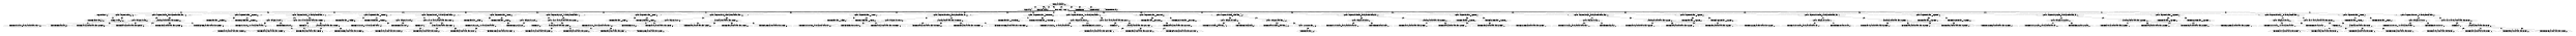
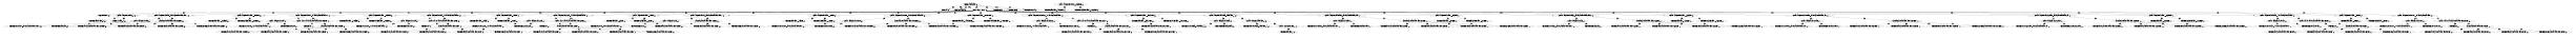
  digraph {
    edge [arrowhead=box]
    n1 [label=<(METHOD,parseTarHeader)<SUB>652</SUB>>]
    n2 [label=<(PARAM,this)<SUB>652</SUB>>]
    n3 [label=<(PARAM,byte[] header)<SUB>652</SUB>>]
    n4 [label=<(BLOCK,&lt;empty&gt;,&lt;empty&gt;)<SUB>652</SUB>>]
    n5 [label=<(MODIFIER,PUBLIC)>]
    n6 [label=<(MODIFIER,VIRTUAL)>]
    n7 [label=<(METHOD_RETURN,void)<SUB>652</SUB>>]
    n8 [label=<(LOCAL,int offset: int)<SUB>653</SUB>>]
    n9 [label=<(&lt;operator&gt;.assignment,int offset = 0)<SUB>653</SUB>>]
    n10 [label=<(&lt;operator&gt;.assignment,this.name = TarUtils.parseName(header, offset, ...)<SUB>655</SUB>>]
    n11 [label=<(&lt;operator&gt;.assignmentPlus,offset += NAMELEN)<SUB>656</SUB>>]
    n12 [label=<(&lt;operator&gt;.assignment,this.mode = (int) TarUtils.parseOctal(header, o...)<SUB>657</SUB>>]
    n13 [label=<(&lt;operator&gt;.assignmentPlus,offset += MODELEN)<SUB>658</SUB>>]
    n14 [label=<(&lt;operator&gt;.assignment,this.userId = (int) TarUtils.parseOctal(header,...)<SUB>659</SUB>>]
    n15 [label=<(&lt;operator&gt;.assignmentPlus,offset += UIDLEN)<SUB>660</SUB>>]
    n16 [label=<(&lt;operator&gt;.assignment,this.groupId = (int) TarUtils.parseOctal(header...)<SUB>661</SUB>>]
    n17 [label=<(&lt;operator&gt;.assignmentPlus,offset += GIDLEN)<SUB>662</SUB>>]
    n18 [label=<(&lt;operator&gt;.assignment,this.size = TarUtils.parseOctal(header, offset,...)<SUB>663</SUB>>]
    n19 [label=<(&lt;operator&gt;.assignmentPlus,offset += SIZELEN)<SUB>664</SUB>>]
    n20 [label=<(&lt;operator&gt;.assignment,this.modTime = TarUtils.parseOctal(header, offs...)<SUB>665</SUB>>]
    n21 [label=<(&lt;operator&gt;.assignmentPlus,offset += MODTIMELEN)<SUB>666</SUB>>]
    n22 [label=<(&lt;operator&gt;.assignment,this.checkSum = (int) TarUtils.parseOctal(heade...)<SUB>667</SUB>>]
    n23 [label=<(&lt;operator&gt;.assignmentPlus,offset += CHKSUMLEN)<SUB>668</SUB>>]
    n24 [label=<(&lt;operator&gt;.assignment,this.linkFlag = header[offset++])<SUB>669</SUB>>]
    n25 [label=<(&lt;operator&gt;.assignment,this.linkName = TarUtils.parseName(header, offs...)<SUB>670</SUB>>]
    n26 [label=<(&lt;operator&gt;.assignmentPlus,offset += NAMELEN)<SUB>671</SUB>>]
    n27 [label=<(&lt;operator&gt;.assignment,this.magic = TarUtils.parseName(header, offset,...)<SUB>672</SUB>>]
    n28 [label=<(&lt;operator&gt;.assignmentPlus,offset += MAGICLEN)<SUB>673</SUB>>]
    n29 [label=<(&lt;operator&gt;.assignment,this.userName = TarUtils.parseName(header, offs...)<SUB>674</SUB>>]
    n30 [label=<(&lt;operator&gt;.assignmentPlus,offset += UNAMELEN)<SUB>675</SUB>>]
    n31 [label=<(&lt;operator&gt;.assignment,this.groupName = TarUtils.parseName(header, off...)<SUB>676</SUB>>]
    n32 [label=<(&lt;operator&gt;.assignmentPlus,offset += GNAMELEN)<SUB>677</SUB>>]
    n33 [label=<(&lt;operator&gt;.assignment,this.devMajor = (int) TarUtils.parseOctal(heade...)<SUB>678</SUB>>]
    n34 [label=<(&lt;operator&gt;.assignmentPlus,offset += DEVLEN)<SUB>679</SUB>>]
    n35 [label=<(&lt;operator&gt;.assignment,this.devMinor = (int) TarUtils.parseOctal(heade...)<SUB>680</SUB>>]
    n36 [label=<(IDENTIFIER,offset,int offset = 0)<SUB>653</SUB>>]
    n37 [label=<(LITERAL,0,int offset = 0)<SUB>653</SUB>>]
    n38 [label=<(&lt;operator&gt;.fieldAccess,this.name)<SUB>655</SUB>>]
    n39 [label=<(parseName,parseName(header, offset, NAMELEN))<SUB>655</SUB>>]
    n40 [label=<(IDENTIFIER,offset,offset += NAMELEN)<SUB>656</SUB>>]
    n41 [label=<(IDENTIFIER,NAMELEN,offset += NAMELEN)<SUB>656</SUB>>]
    n42 [label=<(&lt;operator&gt;.fieldAccess,this.mode)<SUB>657</SUB>>]
    n43 [label=<(&lt;operator&gt;.cast,(int) TarUtils.parseOctal(header, offset, MODELEN))<SUB>657</SUB>>]
    n44 [label=<(IDENTIFIER,offset,offset += MODELEN)<SUB>658</SUB>>]
    n45 [label=<(IDENTIFIER,MODELEN,offset += MODELEN)<SUB>658</SUB>>]
    n46 [label=<(&lt;operator&gt;.fieldAccess,this.userId)<SUB>659</SUB>>]
    n47 [label=<(&lt;operator&gt;.cast,(int) TarUtils.parseOctal(header, offset, UIDLEN))<SUB>659</SUB>>]
    n48 [label=<(IDENTIFIER,offset,offset += UIDLEN)<SUB>660</SUB>>]
    n49 [label=<(IDENTIFIER,UIDLEN,offset += UIDLEN)<SUB>660</SUB>>]
    n50 [label=<(&lt;operator&gt;.fieldAccess,this.groupId)<SUB>661</SUB>>]
    n51 [label=<(&lt;operator&gt;.cast,(int) TarUtils.parseOctal(header, offset, GIDLEN))<SUB>661</SUB>>]
    n52 [label=<(IDENTIFIER,offset,offset += GIDLEN)<SUB>662</SUB>>]
    n53 [label=<(IDENTIFIER,GIDLEN,offset += GIDLEN)<SUB>662</SUB>>]
    n54 [label=<(&lt;operator&gt;.fieldAccess,this.size)<SUB>663</SUB>>]
    n55 [label=<(parseOctal,parseOctal(header, offset, SIZELEN))<SUB>663</SUB>>]
    n56 [label=<(IDENTIFIER,offset,offset += SIZELEN)<SUB>664</SUB>>]
    n57 [label=<(IDENTIFIER,SIZELEN,offset += SIZELEN)<SUB>664</SUB>>]
    n58 [label=<(&lt;operator&gt;.fieldAccess,this.modTime)<SUB>665</SUB>>]
    n59 [label=<(parseOctal,parseOctal(header, offset, MODTIMELEN))<SUB>665</SUB>>]
    n60 [label=<(IDENTIFIER,offset,offset += MODTIMELEN)<SUB>666</SUB>>]
    n61 [label=<(IDENTIFIER,MODTIMELEN,offset += MODTIMELEN)<SUB>666</SUB>>]
    n62 [label=<(&lt;operator&gt;.fieldAccess,this.checkSum)<SUB>667</SUB>>]
    n63 [label=<(&lt;operator&gt;.cast,(int) TarUtils.parseOctal(header, offset, CHKSU...)<SUB>667</SUB>>]
    n64 [label=<(IDENTIFIER,offset,offset += CHKSUMLEN)<SUB>668</SUB>>]
    n65 [label=<(IDENTIFIER,CHKSUMLEN,offset += CHKSUMLEN)<SUB>668</SUB>>]
    n66 [label=<(&lt;operator&gt;.fieldAccess,this.linkFlag)<SUB>669</SUB>>]
    n67 [label=<(&lt;operator&gt;.indexAccess,header[offset++])<SUB>669</SUB>>]
    n68 [label=<(&lt;operator&gt;.fieldAccess,this.linkName)<SUB>670</SUB>>]
    n69 [label=<(parseName,parseName(header, offset, NAMELEN))<SUB>670</SUB>>]
    n70 [label=<(IDENTIFIER,offset,offset += NAMELEN)<SUB>671</SUB>>]
    n71 [label=<(IDENTIFIER,NAMELEN,offset += NAMELEN)<SUB>671</SUB>>]
    n72 [label=<(&lt;operator&gt;.fieldAccess,this.magic)<SUB>675</SUB>>]
    n73 [label=<(parseName,parseName(header, offset, MAGICLEN))<SUB>672</SUB>>]
    n74 [label=<(IDENTIFIER,offset,offset += MAGICLEN)<SUB>673</SUB>>]
    n75 [label=<(IDENTIFIER,MAGICLEN,offset += MAGICLEN)<SUB>673</SUB>>]
    n76 [label=<(&lt;operator&gt;.fieldAccess,this.userName)<SUB>674</SUB>>]
    n77 [label=<(parseName,parseName(header, offset, UNAMELEN))<SUB>674</SUB>>]
    n78 [label=<(IDENTIFIER,offset,offset += UNAMELEN)<SUB>675</SUB>>]
    n79 [label=<(IDENTIFIER,UNAMELEN,offset += UNAMELEN)<SUB>675</SUB>>]
    n80 [label=<(&lt;operator&gt;.fieldAccess,this.groupName)<SUB>676</SUB>>]
    n81 [label=<(parseName,parseName(header, offset, GNAMELEN))<SUB>676</SUB>>]
    n82 [label=<(IDENTIFIER,offset,offset += GNAMELEN)<SUB>677</SUB>>]
    n83 [label=<(IDENTIFIER,GNAMELEN,offset += GNAMELEN)<SUB>677</SUB>>]
    n84 [label=<(&lt;operator&gt;.fieldAccess,this.devMajor)<SUB>678</SUB>>]
    n85 [label=<(&lt;operator&gt;.cast,(int) TarUtils.parseOctal(header, offset, DEVLEN))<SUB>678</SUB>>]
    n86 [label=<(IDENTIFIER,offset,offset += DEVLEN)<SUB>679</SUB>>]
    n87 [label=<(IDENTIFIER,DEVLEN,offset += DEVLEN)<SUB>679</SUB>>]
    n88 [label=<(&lt;operator&gt;.fieldAccess,this.devMinor)<SUB>680</SUB>>]
    n89 [label=<(&lt;operator&gt;.cast,(int) TarUtils.parseOctal(header, offset, DEVLEN))<SUB>680</SUB>>]
    n90 [label=<(IDENTIFIER,this,this.name = TarUtils.parseName(header, offset, ...)<SUB>655</SUB>>]
    n91 [label=<(FIELD_IDENTIFIER,name,name)<SUB>655</SUB>>]
    n92 [label=<(IDENTIFIER,TarUtils,parseName(header, offset, NAMELEN))<SUB>655</SUB>>]
    n93 [label=<(IDENTIFIER,header,parseName(header, offset, NAMELEN))<SUB>655</SUB>>]
    n94 [label=<(IDENTIFIER,offset,parseName(header, offset, NAMELEN))<SUB>655</SUB>>]
    n95 [label=<(IDENTIFIER,NAMELEN,parseName(header, offset, NAMELEN))<SUB>655</SUB>>]
    n96 [label=<(IDENTIFIER,this,this.mode = (int) TarUtils.parseOctal(header, o...)<SUB>657</SUB>>]
    n97 [label=<(FIELD_IDENTIFIER,mode,mode)<SUB>657</SUB>>]
    n98 [label=<(TYPE_REF,int,int)<SUB>657</SUB>>]
    n99 [label=<(parseOctal,parseOctal(header, offset, MODELEN))<SUB>657</SUB>>]
    n100 [label=<(IDENTIFIER,TarUtils,parseOctal(header, offset, MODELEN))<SUB>657</SUB>>]
    n101 [label=<(IDENTIFIER,header,parseOctal(header, offset, MODELEN))<SUB>657</SUB>>]
    n102 [label=<(IDENTIFIER,offset,parseOctal(header, offset, MODELEN))<SUB>657</SUB>>]
    n103 [label=<(IDENTIFIER,MODELEN,parseOctal(header, offset, MODELEN))<SUB>657</SUB>>]
    n104 [label=<(IDENTIFIER,this,this.userId = (int) TarUtils.parseOctal(header,...)<SUB>659</SUB>>]
    n105 [label=<(FIELD_IDENTIFIER,userId,userId)<SUB>659</SUB>>]
    n106 [label=<(TYPE_REF,int,int)<SUB>659</SUB>>]
    n107 [label=<(parseOctal,parseOctal(header, offset, UIDLEN))<SUB>659</SUB>>]
    n108 [label=<(IDENTIFIER,TarUtils,parseOctal(header, offset, UIDLEN))<SUB>659</SUB>>]
    n109 [label=<(IDENTIFIER,header,parseOctal(header, offset, UIDLEN))<SUB>659</SUB>>]
    n110 [label=<(IDENTIFIER,offset,parseOctal(header, offset, UIDLEN))<SUB>659</SUB>>]
    n111 [label=<(IDENTIFIER,UIDLEN,parseOctal(header, offset, UIDLEN))<SUB>659</SUB>>]
    n112 [label=<(IDENTIFIER,this,this.groupId = (int) TarUtils.parseOctal(header...)<SUB>661</SUB>>]
    n113 [label=<(FIELD_IDENTIFIER,groupId,groupId)<SUB>661</SUB>>]
    n114 [label=<(TYPE_REF,int,int)<SUB>661</SUB>>]
    n115 [label=<(parseOctal,parseOctal(header, offset, GIDLEN))<SUB>661</SUB>>]
    n116 [label=<(IDENTIFIER,TarUtils,parseOctal(header, offset, GIDLEN))<SUB>661</SUB>>]
    n117 [label=<(IDENTIFIER,header,parseOctal(header, offset, GIDLEN))<SUB>661</SUB>>]
    n118 [label=<(IDENTIFIER,offset,parseOctal(header, offset, GIDLEN))<SUB>661</SUB>>]
    n119 [label=<(IDENTIFIER,GIDLEN,parseOctal(header, offset, GIDLEN))<SUB>661</SUB>>]
    n120 [label=<(IDENTIFIER,this,this.size = TarUtils.parseOctal(header, offset,...)<SUB>663</SUB>>]
    n121 [label=<(FIELD_IDENTIFIER,size,size)<SUB>663</SUB>>]
-   n122 [label=<(IDENTIFIER,TarUtils,parseOctal(header, offset, SIZELEN))<SUB>663</SUB>>]
    n123 [label=<(IDENTIFIER,header,parseOctal(header, offset, SIZELEN))<SUB>663</SUB>>]
    n124 [label=<(IDENTIFIER,offset,parseOctal(header, offset, SIZELEN))<SUB>663</SUB>>]
    n125 [label=<(IDENTIFIER,SIZELEN,parseOctal(header, offset, SIZELEN))<SUB>663</SUB>>]
    n126 [label=<(IDENTIFIER,this,this.modTime = TarUtils.parseOctal(header, offs...)<SUB>665</SUB>>]
    n127 [label=<(FIELD_IDENTIFIER,modTime,modTime)<SUB>665</SUB>>]
    n128 [label=<(IDENTIFIER,TarUtils,parseOctal(header, offset, MODTIMELEN))<SUB>665</SUB>>]
    n129 [label=<(IDENTIFIER,header,parseOctal(header, offset, MODTIMELEN))<SUB>665</SUB>>]
    n130 [label=<(IDENTIFIER,offset,parseOctal(header, offset, MODTIMELEN))<SUB>665</SUB>>]
    n131 [label=<(IDENTIFIER,MODTIMELEN,parseOctal(header, offset, MODTIMELEN))<SUB>665</SUB>>]
    n132 [label=<(IDENTIFIER,this,this.checkSum = (int) TarUtils.parseOctal(heade...)<SUB>667</SUB>>]
    n133 [label=<(FIELD_IDENTIFIER,checkSum,checkSum)<SUB>667</SUB>>]
    n134 [label=<(TYPE_REF,int,int)<SUB>667</SUB>>]
    n135 [label=<(parseOctal,parseOctal(header, offset, CHKSUMLEN))<SUB>667</SUB>>]
    n136 [label=<(IDENTIFIER,TarUtils,parseOctal(header, offset, CHKSUMLEN))<SUB>667</SUB>>]
    n137 [label=<(IDENTIFIER,offset,parseOctal(header, offset, CHKSUMLEN))<SUB>667</SUB>>]
    n138 [label=<(IDENTIFIER,CHKSUMLEN,parseOctal(header, offset, CHKSUMLEN))<SUB>667</SUB>>]
    n139 [label=<(IDENTIFIER,header,parseOctal(header, offset, CHKSUMLEN))<SUB>667</SUB>>]
    n140 [label=<(IDENTIFIER,this,this.linkFlag = header[offset++])<SUB>669</SUB>>]
    n141 [label=<(FIELD_IDENTIFIER,linkFlag,linkFlag)<SUB>669</SUB>>]
    n142 [label=<(IDENTIFIER,header,this.linkFlag = header[offset++])<SUB>669</SUB>>]
    n143 [label=<(&lt;operator&gt;.postIncrement,offset++)<SUB>669</SUB>>]
    n144 [label=<(IDENTIFIER,offset,offset++)<SUB>669</SUB>>]
    n145 [label=<(IDENTIFIER,this,this.linkName = TarUtils.parseName(header, offs...)<SUB>670</SUB>>]
    n146 [label=<(FIELD_IDENTIFIER,linkName,linkName)<SUB>670</SUB>>]
    n147 [label=<(IDENTIFIER,TarUtils,parseName(header, offset, NAMELEN))<SUB>670</SUB>>]
    n148 [label=<(IDENTIFIER,header,parseName(header, offset, NAMELEN))<SUB>670</SUB>>]
    n149 [label=<(IDENTIFIER,offset,parseName(header, offset, NAMELEN))<SUB>670</SUB>>]
    n150 [label=<(IDENTIFIER,NAMELEN,parseName(header, offset, NAMELEN))<SUB>670</SUB>>]
    n151 [label=<(IDENTIFIER,this,this.magic = TarUtils.parseName(header, offset,...)<SUB>672</SUB>>]
    n152 [label=<(FIELD_IDENTIFIER,magic,magic)<SUB>672</SUB>>]
    n153 [label=<(IDENTIFIER,TarUtils,parseName(header, offset, MAGICLEN))<SUB>672</SUB>>]
    n154 [label=<(IDENTIFIER,header,parseName(header, offset, MAGICLEN))<SUB>672</SUB>>]
    n155 [label=<(IDENTIFIER,offset,parseName(header, offset, MAGICLEN))<SUB>672</SUB>>]
    n156 [label=<(IDENTIFIER,MAGICLEN,parseName(header, offset, MAGICLEN))<SUB>672</SUB>>]
    n157 [label=<(IDENTIFIER,this,this.userName = TarUtils.parseName(header, offs...)<SUB>674</SUB>>]
    n158 [label=<(FIELD_IDENTIFIER,userName,userName)<SUB>674</SUB>>]
    n159 [label=<(IDENTIFIER,TarUtils,parseName(header, offset, UNAMELEN))<SUB>674</SUB>>]
    n160 [label=<(IDENTIFIER,header,parseName(header, offset, UNAMELEN))<SUB>674</SUB>>]
    n161 [label=<(IDENTIFIER,offset,parseName(header, offset, UNAMELEN))<SUB>674</SUB>>]
    n162 [label=<(IDENTIFIER,UNAMELEN,parseName(header, offset, UNAMELEN))<SUB>674</SUB>>]
    n163 [label=<(IDENTIFIER,this,this.groupName = TarUtils.parseName(header, off...)<SUB>676</SUB>>]
    n164 [label=<(FIELD_IDENTIFIER,groupName,groupName)<SUB>676</SUB>>]
    n165 [label=<(IDENTIFIER,TarUtils,parseName(header, offset, GNAMELEN))<SUB>676</SUB>>]
    n166 [label=<(IDENTIFIER,header,parseName(header, offset, GNAMELEN))<SUB>676</SUB>>]
    n167 [label=<(IDENTIFIER,offset,parseName(header, offset, GNAMELEN))<SUB>676</SUB>>]
    n168 [label=<(IDENTIFIER,GNAMELEN,parseName(header, offset, GNAMELEN))<SUB>676</SUB>>]
    n169 [label=<(IDENTIFIER,this,this.devMajor = (int) TarUtils.parseOctal(heade...)<SUB>678</SUB>>]
    n170 [label=<(FIELD_IDENTIFIER,devMajor,devMajor)<SUB>678</SUB>>]
    n171 [label=<(TYPE_REF,int,int)<SUB>678</SUB>>]
    n172 [label=<(parseOctal,parseOctal(header, offset, DEVLEN))<SUB>678</SUB>>]
    n173 [label=<(IDENTIFIER,TarUtils,parseOctal(header, offset, DEVLEN))<SUB>678</SUB>>]
    n174 [label=<(IDENTIFIER,header,parseOctal(header, offset, DEVLEN))<SUB>678</SUB>>]
    n175 [label=<(IDENTIFIER,offset,parseOctal(header, offset, DEVLEN))<SUB>678</SUB>>]
    n176 [label=<(IDENTIFIER,DEVLEN,parseOctal(header, offset, DEVLEN))<SUB>678</SUB>>]
    n177 [label=<(IDENTIFIER,this,this.devMinor = (int) TarUtils.parseOctal(heade...)<SUB>680</SUB>>]
    n178 [label=<(FIELD_IDENTIFIER,devMinor,devMinor)<SUB>680</SUB>>]
    n179 [label=<(TYPE_REF,int,int)<SUB>680</SUB>>]
    n180 [label=<(parseOctal,parseOctal(header, offset, DEVLEN))<SUB>680</SUB>>]
    n181 [label=<(IDENTIFIER,TarUtils,parseOctal(header, offset, DEVLEN))<SUB>680</SUB>>]
    n182 [label=<(IDENTIFIER,header,parseOctal(header, offset, DEVLEN))<SUB>680</SUB>>]
    n183 [label=<(IDENTIFIER,offset,parseOctal(header, offset, DEVLEN))<SUB>680</SUB>>]
    n184 [label=<(IDENTIFIER,DEVLEN,parseOctal(header, offset, DEVLEN))<SUB>680</SUB>>]
    n1 -> n2 [arrowhead=odot label="AST: "]
    n1 -> n2 [label="DDG: "]
    n1 -> n3 [arrowhead=odot label="AST: "]
    n1 -> n3 [arrowhead=normal label="DDG: "]
    n1 -> n4 [arrowhead=odot label="AST: "]
    n1 -> n5 [arrowhead=odot label="AST: "]
    n1 -> n6 [arrowhead=normal label="AST: "]
    n1 -> n7 [label="AST: "]
    n4 -> n8 [arrowhead=normal label="AST: "]
    n4 -> n9 [arrowhead=normal label="AST: "]
    n4 -> n10 [arrowhead=normal label="AST: "]
    n4 -> n11 [label="AST: "]
    n4 -> n12 [arrowhead=normal label="AST: "]
    n4 -> n13 [arrowhead=normal label="AST: "]
    n4 -> n14 [arrowhead=normal label="AST: "]
    n4 -> n15 [arrowhead=odot label="AST: "]
    n4 -> n16 [arrowhead=normal label="AST: "]
    n4 -> n17 [arrowhead=normal label="AST: "]
    n4 -> n18 [label="AST: "]
    n4 -> n19 [arrowhead=odot label="AST: "]
    n4 -> n20 [label="AST: "]
    n4 -> n21 [arrowhead=odot label="AST: "]
    n4 -> n22 [arrowhead=odot label="AST: "]
    n4 -> n23 [arrowhead=normal label="AST: "]
    n4 -> n24 [arrowhead=normal label="AST: "]
    n4 -> n25 [arrowhead=odot label="AST: "]
    n4 -> n26 [arrowhead=odot label="AST: "]
    n4 -> n27 [label="AST: "]
    n4 -> n28 [arrowhead=normal label="AST: "]
    n4 -> n29 [arrowhead=odot label="AST: "]
-   n4 -> n30 [arrowhead=odot label="AST: "]
    n4 -> n31 [arrowhead=odot label="AST: "]
    n4 -> n32 [arrowhead=odot label="AST: "]
    n4 -> n33 [label="AST: "]
    n4 -> n34 [arrowhead=normal label="AST: "]
    n4 -> n35 [arrowhead=normal label="AST: "]
    n9 -> n36 [label="AST: "]
    n9 -> n37 [arrowhead=odot label="AST: "]
    n10 -> n38 [arrowhead=odot label="AST: "]
    n10 -> n39 [arrowhead=odot label="AST: "]
    n11 -> n40 [arrowhead=normal label="AST: "]
    n11 -> n41 [arrowhead=normal label="AST: "]
    n12 -> n42 [arrowhead=normal label="AST: "]
    n12 -> n43 [arrowhead=odot label="AST: "]
    n13 -> n44 [label="AST: "]
    n13 -> n45 [arrowhead=normal label="AST: "]
    n14 -> n46 [label="AST: "]
    n14 -> n47 [arrowhead=normal label="AST: "]
    n15 -> n48 [label="AST: "]
    n15 -> n49 [arrowhead=normal label="AST: "]
    n16 -> n50 [arrowhead=odot label="AST: "]
    n16 -> n51 [arrowhead=odot label="AST: "]
    n17 -> n52 [arrowhead=odot label="AST: "]
    n17 -> n53 [label="AST: "]
    n18 -> n54 [label="AST: "]
    n18 -> n55 [label="AST: "]
    n19 -> n56 [label="AST: "]
    n19 -> n57 [arrowhead=normal label="AST: "]
    n20 -> n58 [arrowhead=normal label="AST: "]
    n20 -> n59 [arrowhead=odot label="AST: "]
    n21 -> n60 [arrowhead=normal label="AST: "]
    n21 -> n61 [arrowhead=normal label="AST: "]
    n22 -> n62 [label="AST: "]
    n22 -> n63 [arrowhead=odot label="AST: "]
    n23 -> n64 [label="AST: "]
    n23 -> n65 [arrowhead=odot label="AST: "]
    n24 -> n66 [arrowhead=odot label="AST: "]
    n24 -> n67 [label="AST: "]
    n25 -> n68 [label="AST: "]
    n25 -> n69 [arrowhead=odot label="AST: "]
    n26 -> n70 [arrowhead=odot label="AST: "]
    n26 -> n71 [label="AST: "]
    n27 -> n72 [label="AST: "]
    n27 -> n73 [label="AST: "]
    n28 -> n74 [arrowhead=normal label="AST: "]
    n28 -> n75 [arrowhead=normal label="AST: "]
    n29 -> n76 [label="AST: "]
    n29 -> n77 [label="AST: "]
    n30 -> n78 [arrowhead=normal label="AST: "]
    n30 -> n79 [arrowhead=normal label="AST: "]
    n31 -> n80 [arrowhead=normal label="AST: "]
    n31 -> n81 [arrowhead=odot label="AST: "]
    n32 -> n82 [arrowhead=normal label="AST: "]
    n32 -> n83 [arrowhead=odot label="AST: "]
    n33 -> n84 [arrowhead=normal label="AST: "]
    n33 -> n85 [arrowhead=odot label="AST: "]
    n34 -> n86 [arrowhead=odot label="AST: "]
    n34 -> n87 [arrowhead=odot label="AST: "]
    n35 -> n88 [label="AST: "]
    n35 -> n89 [arrowhead=odot label="AST: "]
    n38 -> n90 [arrowhead=normal label="AST: "]
    n38 -> n91 [label="AST: "]
    n39 -> n92 [label="AST: "]
    n39 -> n93 [arrowhead=normal label="AST: "]
    n39 -> n94 [arrowhead=normal label="AST: "]
    n39 -> n95 [label="AST: "]
    n42 -> n96 [arrowhead=normal label="AST: "]
    n42 -> n97 [label="AST: "]
    n43 -> n98 [arrowhead=normal label="AST: "]
    n43 -> n99 [arrowhead=odot label="AST: "]
    n46 -> n104 [arrowhead=odot label="AST: "]
    n46 -> n105 [arrowhead=normal label="AST: "]
    n47 -> n106 [label="AST: "]
    n47 -> n107 [arrowhead=normal label="AST: "]
    n50 -> n112 [label="AST: "]
    n50 -> n113 [arrowhead=normal label="AST: "]
    n51 -> n114 [arrowhead=odot label="AST: "]
    n51 -> n115 [arrowhead=odot label="AST: "]
    n54 -> n120 [arrowhead=odot label="AST: "]
    n54 -> n121 [arrowhead=odot label="AST: "]
-   n55 -> n122 [arrowhead=normal label="AST: "]
    n55 -> n123 [label="AST: "]
    n55 -> n124 [arrowhead=odot label="AST: "]
    n55 -> n125 [label="AST: "]
    n58 -> n126 [label="AST: "]
    n58 -> n127 [arrowhead=normal label="AST: "]
    n59 -> n128 [label="AST: "]
    n59 -> n129 [arrowhead=normal label="AST: "]
    n59 -> n130 [arrowhead=normal label="AST: "]
    n59 -> n131 [label="AST: "]
    n62 -> n132 [label="AST: "]
    n62 -> n133 [label="AST: "]
    n63 -> n134 [arrowhead=normal label="AST: "]
    n63 -> n135 [label="AST: "]
    n64 -> n139 [arrowhead=odot label="AST: "]
    n66 -> n140 [label="AST: "]
    n66 -> n141 [arrowhead=odot label="AST: "]
    n67 -> n142 [arrowhead=odot label="AST: "]
    n67 -> n143 [arrowhead=odot label="AST: "]
    n68 -> n145 [arrowhead=odot label="AST: "]
    n68 -> n146 [arrowhead=normal label="AST: "]
    n69 -> n147 [label="AST: "]
    n69 -> n148 [label="AST: "]
    n69 -> n149 [label="AST: "]
    n69 -> n150 [arrowhead=odot label="AST: "]
    n72 -> n151 [arrowhead=odot label="AST: "]
    n72 -> n152 [label="AST: "]
    n73 -> n153 [arrowhead=odot label="AST: "]
    n73 -> n154 [label="AST: "]
    n73 -> n155 [label="AST: "]
    n73 -> n156 [label="AST: "]
    n76 -> n157 [label="AST: "]
    n76 -> n158 [arrowhead=normal label="AST: "]
    n77 -> n159 [label="AST: "]
    n77 -> n160 [label="AST: "]
    n77 -> n161 [arrowhead=odot label="AST: "]
    n77 -> n162 [arrowhead=normal label="AST: "]
    n80 -> n163 [arrowhead=odot label="AST: "]
    n80 -> n164 [arrowhead=normal label="AST: "]
    n81 -> n165 [arrowhead=normal label="AST: "]
    n81 -> n166 [arrowhead=odot label="AST: "]
    n81 -> n167 [arrowhead=normal label="AST: "]
    n81 -> n168 [arrowhead=normal label="AST: "]
    n84 -> n169 [arrowhead=odot label="AST: "]
    n84 -> n170 [arrowhead=normal label="AST: "]
    n85 -> n171 [label="AST: "]
    n85 -> n172 [label="AST: "]
    n88 -> n177 [label="AST: "]
    n88 -> n178 [label="AST: "]
    n89 -> n179 [arrowhead=normal label="AST: "]
    n89 -> n180 [label="AST: "]
    n99 -> n100 [arrowhead=odot label="AST: "]
    n99 -> n101 [arrowhead=odot label="AST: "]
    n99 -> n102 [arrowhead=odot label="AST: "]
    n99 -> n103 [arrowhead=odot label="AST: "]
    n107 -> n108 [arrowhead=odot label="AST: "]
    n107 -> n109 [arrowhead=normal label="AST: "]
    n107 -> n110 [arrowhead=normal label="AST: "]
    n107 -> n111 [label="AST: "]
    n115 -> n116 [label="AST: "]
    n115 -> n117 [arrowhead=normal label="AST: "]
    n115 -> n118 [label="AST: "]
    n115 -> n119 [label="AST: "]
    n135 -> n136 [arrowhead=normal label="AST: "]
    n135 -> n137 [label="AST: "]
    n135 -> n138 [label="AST: "]
    n143 -> n144 [arrowhead=odot label="AST: "]
    n172 -> n173 [label="AST: "]
    n172 -> n174 [arrowhead=normal label="AST: "]
    n172 -> n175 [label="AST: "]
    n172 -> n176 [arrowhead=odot label="AST: "]
    n180 -> n181 [label="AST: "]
    n180 -> n182 [arrowhead=normal label="AST: "]
    n180 -> n183 [arrowhead=normal label="AST: "]
    n180 -> n184 [arrowhead=odot label="AST: "]
  }
